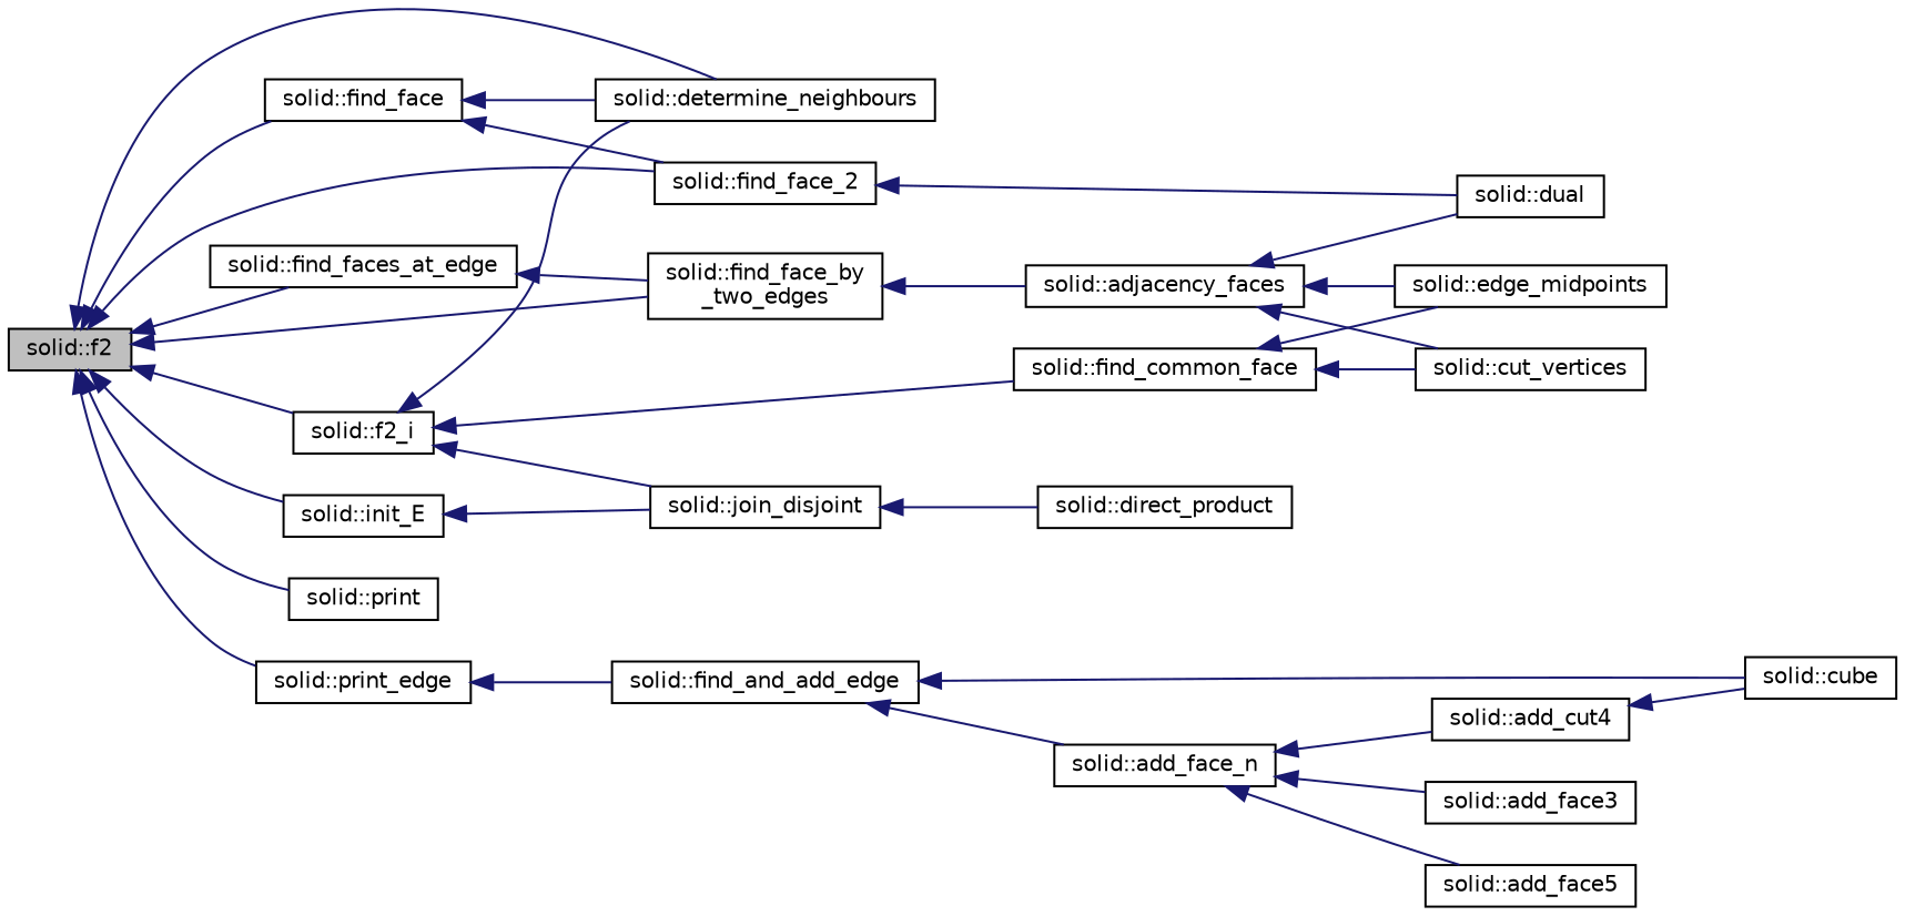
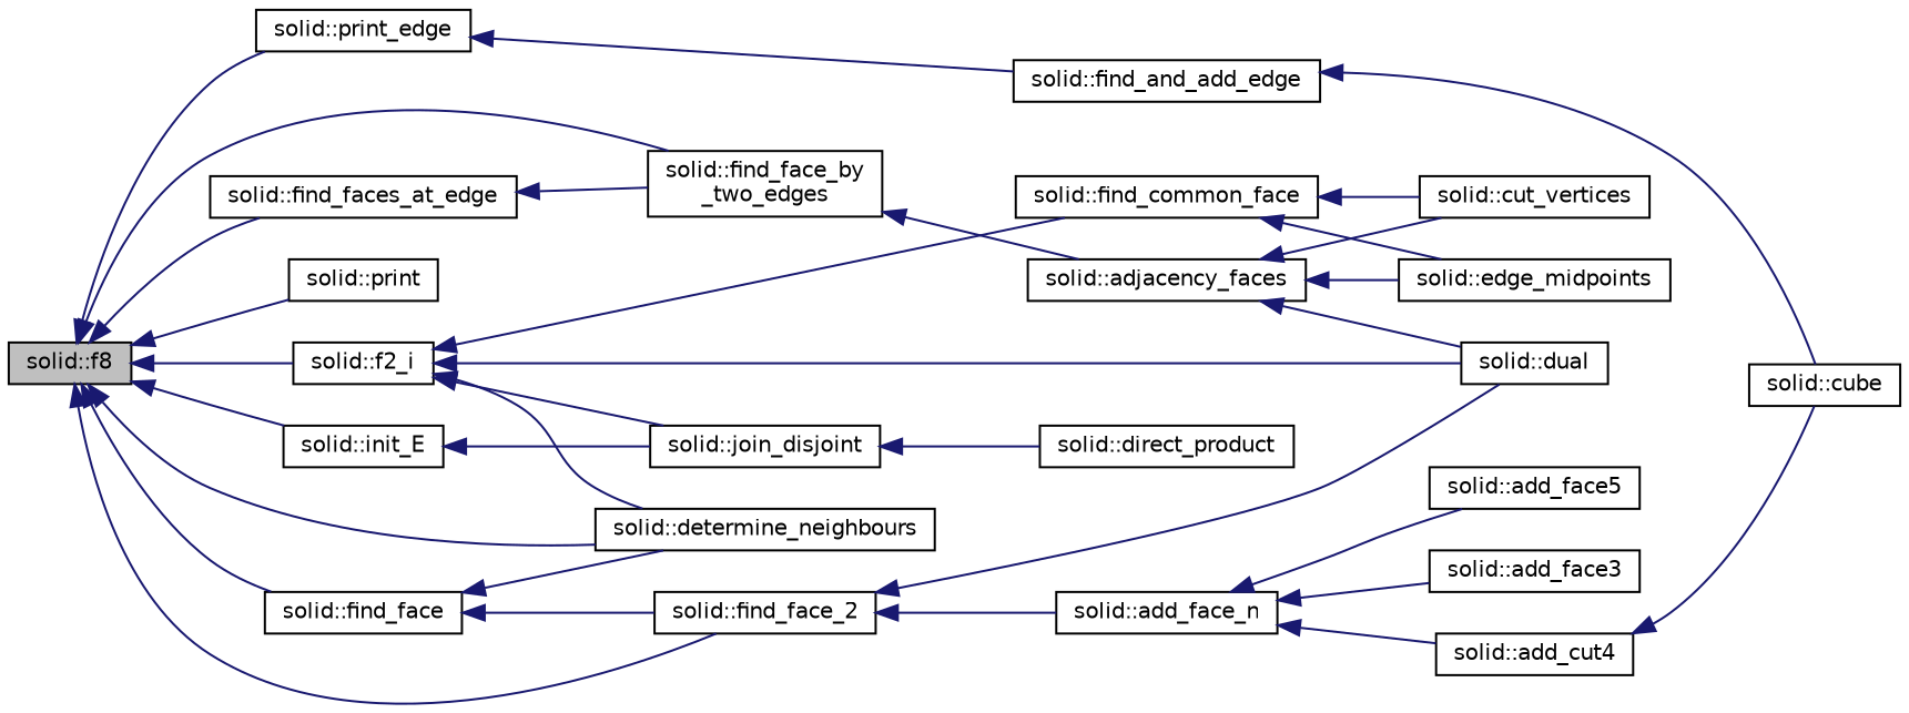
  digraph {
    rankdir=LR
    node [color=black fillcolor=white fontname=Helvetica fontsize=10 shape=record style=filled]
    edge [color=midnightblue dir=back fontname=Helvetica fontsize=10 labelfontname=Helvetica labelfontsize=10 style=solid]
-   n1 [fillcolor=grey75 fontcolor=black height=0.2 label="solid::f2" width=0.4]
+   n1 [fillcolor=grey75 fontcolor=black height=0.2 label="solid::f8" width=0.4]
    n2 [height=0.2 label="solid::f2_i" width=0.4]
    n3 [height=0.2 label="solid::determine_neighbours" width=0.4]
    n4 [height=0.2 label="solid::init_E" width=0.4]
    n5 [height=0.2 label="solid::print" width=0.4]
    n6 [height=0.2 label="solid::find_face" width=0.4]
    n7 [height=0.2 label="solid::find_face_2" width=0.4]
    n8 [height=0.2 label="solid::find_face_by\l_two_edges" width=0.4]
    n9 [height=0.2 label="solid::find_faces_at_edge" width=0.4]
    n10 [height=0.2 label="solid::print_edge" width=0.4]
    n11 [height=0.2 label="solid::find_common_face" width=0.4]
    n12 [height=0.2 label="solid::dual" width=0.4]
    n13 [height=0.2 label="solid::join_disjoint" width=0.4]
    n14 [height=0.2 label="solid::adjacency_faces" width=0.4]
    n15 [height=0.2 label="solid::find_and_add_edge" width=0.4]
    n16 [height=0.2 label="solid::cut_vertices" width=0.4]
    n17 [height=0.2 label="solid::edge_midpoints" width=0.4]
    n18 [height=0.2 label="solid::direct_product" width=0.4]
    n19 [height=0.2 label="solid::cube" width=0.4]
    n20 [height=0.2 label="solid::add_face_n" width=0.4]
    n21 [height=0.2 label="solid::add_face3" width=0.4]
    n22 [height=0.2 label="solid::add_cut4" width=0.4]
    n23 [height=0.2 label="solid::add_face5" width=0.4]
    n1 -> n2
    n1 -> n3
    n1 -> n4
    n1 -> n5
    n1 -> n6
    n1 -> n7
    n1 -> n8
    n1 -> n9
    n1 -> n10
    n2 -> n3
    n2 -> n11
+   n2 -> n12
    n2 -> n13
    n4 -> n13
    n6 -> n3
    n6 -> n7
    n7 -> n12
    n8 -> n14
    n9 -> n8
    n10 -> n15
    n11 -> n16
    n11 -> n17
    n13 -> n18
    n14 -> n12
    n14 -> n16
    n14 -> n17
    n15 -> n19
-   n15 -> n20
+   n7 -> n20
    n20 -> n21
    n20 -> n22
    n20 -> n23
    n22 -> n19
  }
